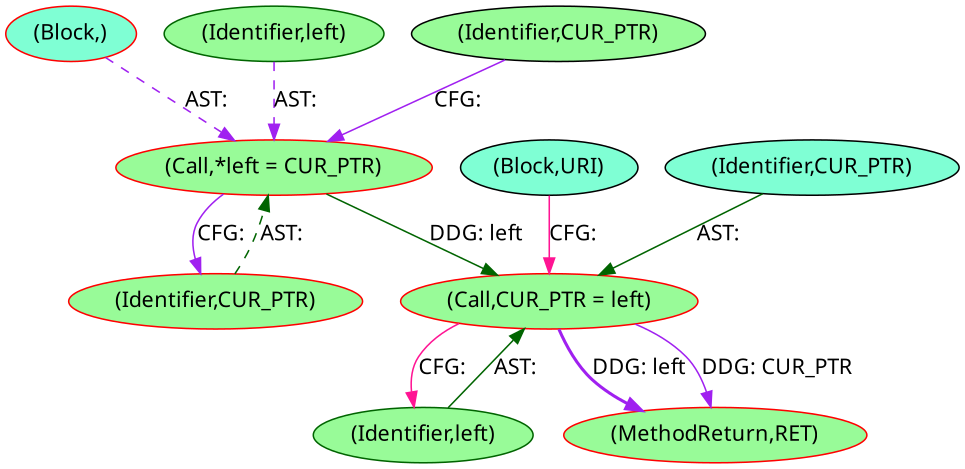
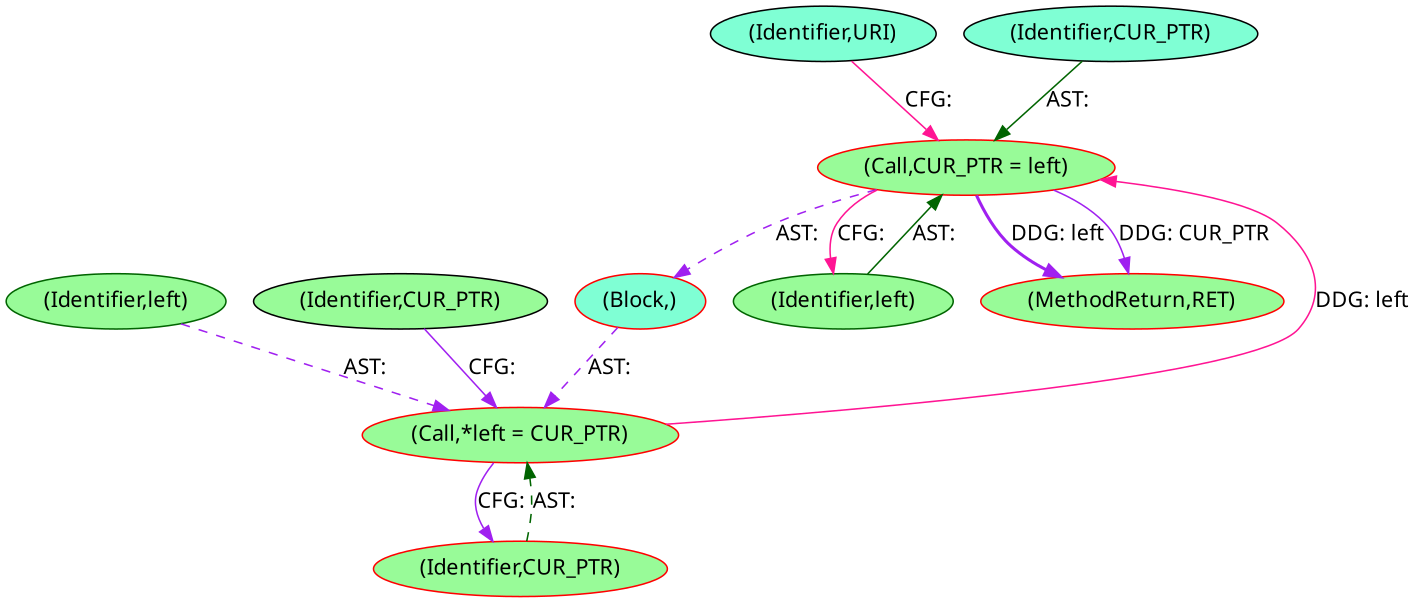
  digraph {
    fontname="Noto Sans"
    node [color=red fillcolor=palegreen fontname="Noto Sans" style=filled]
    edge [color=purple fontname="Noto Sans" style=solid]
    n1 [label="(Call,CUR_PTR = left)"]
    n2 [fillcolor=aquamarine label="(Block,)"]
    n3 [color=darkgreen label="(Identifier,left)"]
    n4 [label="(MethodReturn,RET)"]
    n5 [label="(Call,*left = CUR_PTR)"]
    n6 [label="(Identifier,CUR_PTR)"]
-   n7 [color=black fillcolor=aquamarine label="(Block,URI)"]
+   n7 [color=black fillcolor=aquamarine label="(Identifier,URI)"]
    n8 [color=darkgreen label="(Identifier,left)"]
    n9 [color=black fillcolor=aquamarine label="(Identifier,CUR_PTR)"]
    n10 [color=black label="(Identifier,CUR_PTR)"]
+   n1 -> n2 [label="AST: " style=dashed]
    n1 -> n3 [color=deeppink label="CFG: "]
    n1 -> n4 [label="DDG: left" style=bold]
    n1 -> n4 [label="DDG: CUR_PTR"]
    n2 -> n5 [label="AST: " style=dashed]
    n3 -> n1 [color=darkgreen label="AST: "]
-   n5 -> n1 [color=darkgreen label="DDG: left"]
+   n5 -> n1 [color=deeppink label="DDG: left"]
    n5 -> n6 [label="CFG: "]
    n6 -> n5 [color=darkgreen label="AST: " style=dashed]
    n7 -> n1 [color=deeppink label="CFG: "]
    n8 -> n5 [label="AST: " style=dashed]
    n9 -> n1 [color=darkgreen label="AST: "]
    n10 -> n5 [label="CFG: "]
  }
